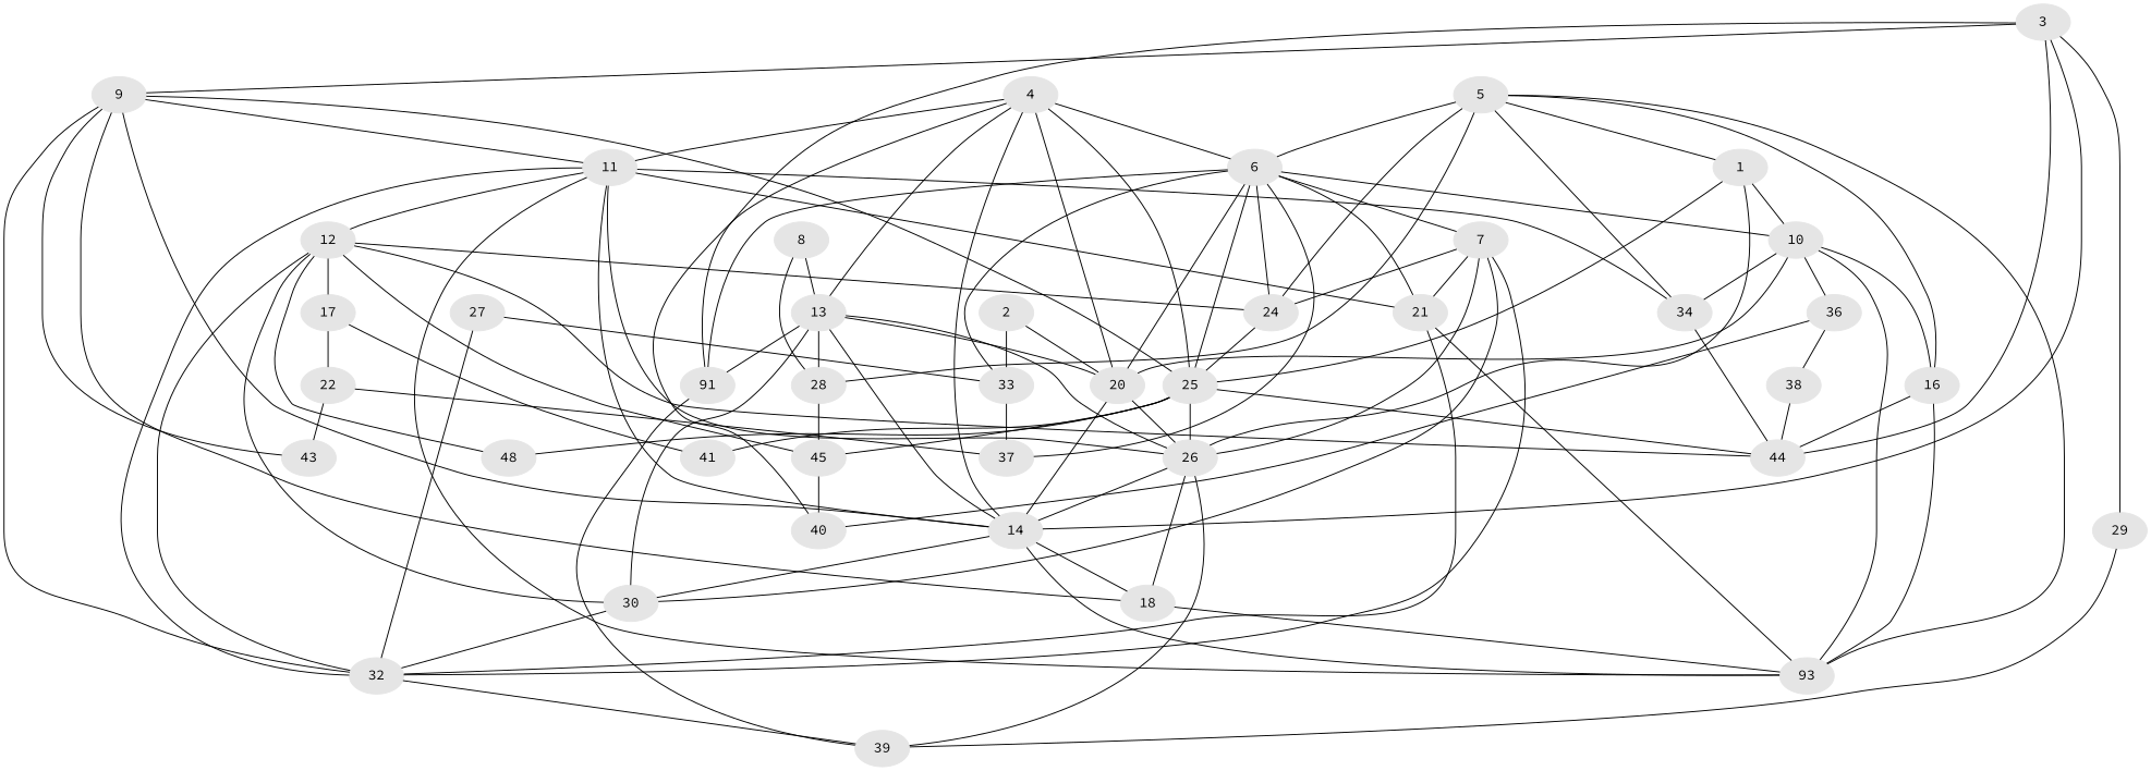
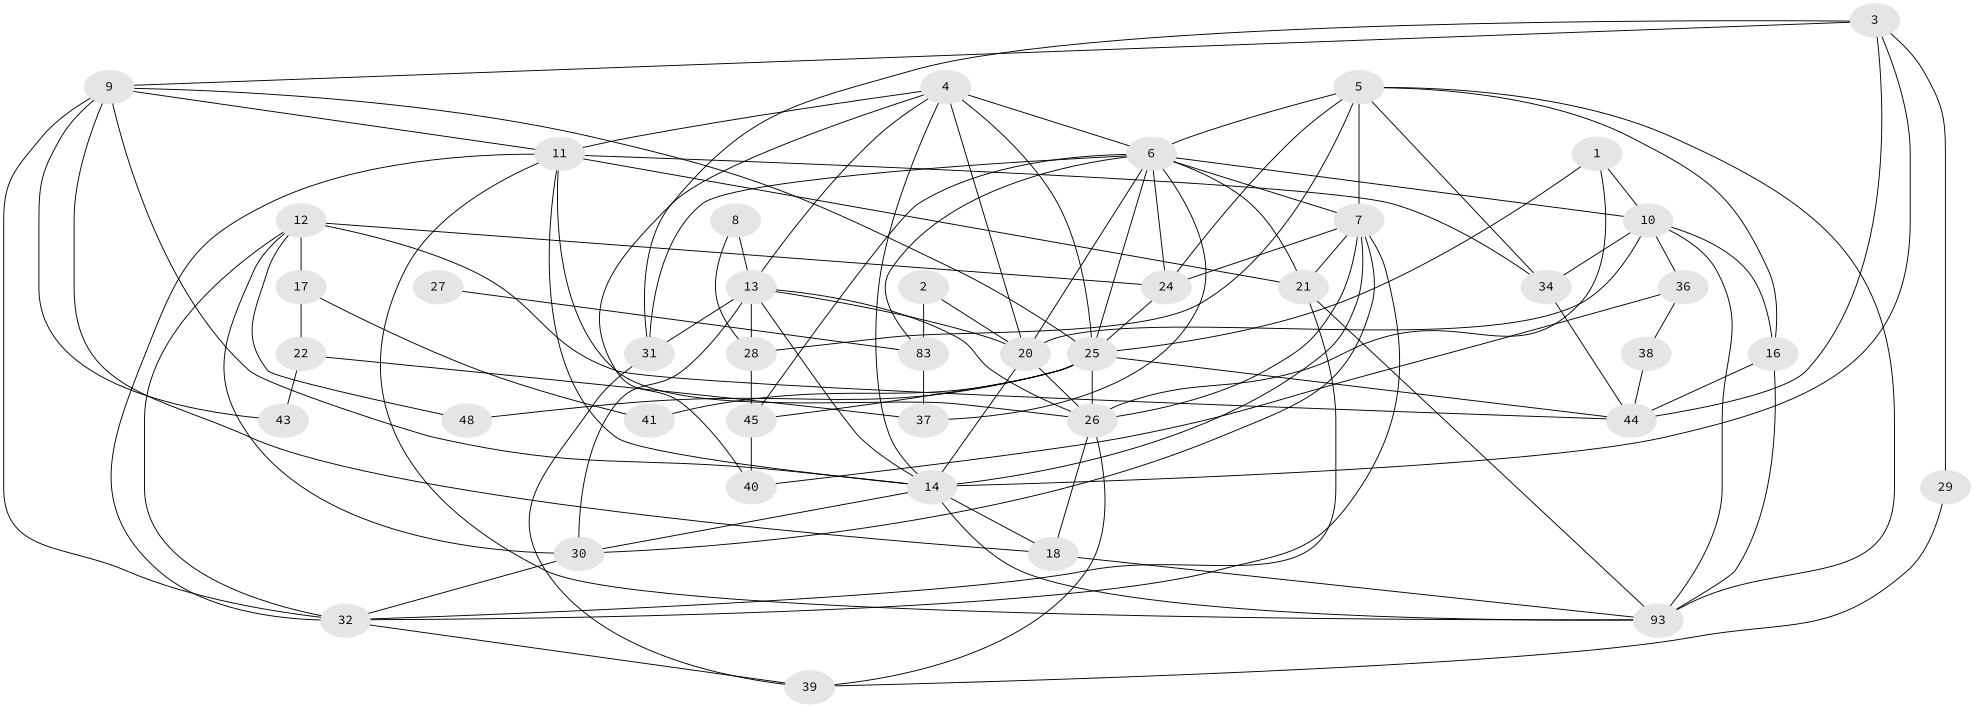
  graph {
    fontname="Source Code Pro"
    node [color=gray90 fontname="Source Code Pro" style=filled]
    edge [fontname="Source Code Pro" weight=1.0]
    1
    10
    25
    26
    20
    16
    n7 [label=93]
    34
    36
    44
    n11 [label=45]
    n12 [label=48]
    41
    39
    2
-   33
+   33 [label=83]
    37
    3
    9
    14
    29
-   31 [label=91]
+   31
    11
    32
    18
    43
    30
    4
    6
    13
    40
    7
    24
    21
    12
    28
    5
    8
    38
    17
    22
    27
    1 -- 10 [weight=2.0]
    1 -- 25
    1 -- 26 [weight=2.0]
    10 -- 20
    10 -- 16
    10 -- n7
    10 -- 34
    10 -- 36
    25 -- 26 [weight=4.0]
    25 -- 44
    25 -- n11
    25 -- n12
    25 -- 41 [weight=2.0]
    26 -- 39
    20 -- 26
    16 -- n7 [weight=2.0]
    16 -- 44
    34 -- 44
    36 -- 40
    36 -- 38
    n11 -- 40
    2 -- 20
    2 -- 33
    33 -- 37
    3 -- 44
    3 -- 9
    3 -- 14
    3 -- 29
    3 -- 31
    9 -- 25
    9 -- 14
    9 -- 11
    9 -- 32
    9 -- 18
    9 -- 43
    14 -- 20
    14 -- n7
    14 -- 18
    14 -- 30
    29 -- 39
    31 -- 39
    11 -- 26 [weight=3.0]
    11 -- n7
    11 -- 34
    11 -- 14
    11 -- 32
    11 -- 21 [weight=2.0]
-   11 -- 12
    32 -- 39
    18 -- 26
    18 -- n7
    30 -- 32
    4 -- 25 [weight=2.0]
    4 -- 20
    4 -- 14
    4 -- 11
    4 -- 6
    4 -- 13
    4 -- 40
    6 -- 10
    6 -- 25
    6 -- 20
    6 -- 33
    6 -- 37
    6 -- 31
    6 -- 7 [weight=2.0]
    6 -- 24
    6 -- 21 [weight=2.0]
    13 -- 26
    13 -- 20
    13 -- 14 [weight=2.0]
    13 -- 31
    13 -- 30
    13 -- 28
    7 -- 26 [weight=2.0]
-   26 -- 14
+   7 -- 14
    7 -- 32
    7 -- 30
    7 -- 24
    7 -- 21
    24 -- 25
    21 -- n7
    21 -- 32
    12 -- 44
-   12 -- n11
+   6 -- n11
    12 -- n12
    12 -- 32
    12 -- 30
    12 -- 24
    12 -- 17
    28 -- n11
    5 -- 16
    5 -- n7
    5 -- 34
    5 -- 6
-   5 -- 1
+   5 -- 7
    5 -- 24 [weight=2.0]
    5 -- 28
    8 -- 13
    8 -- 28
    38 -- 44
    17 -- 41
    17 -- 22
    22 -- 37
    22 -- 43
    27 -- 33
-   27 -- 32 [weight=2.0]
  }
